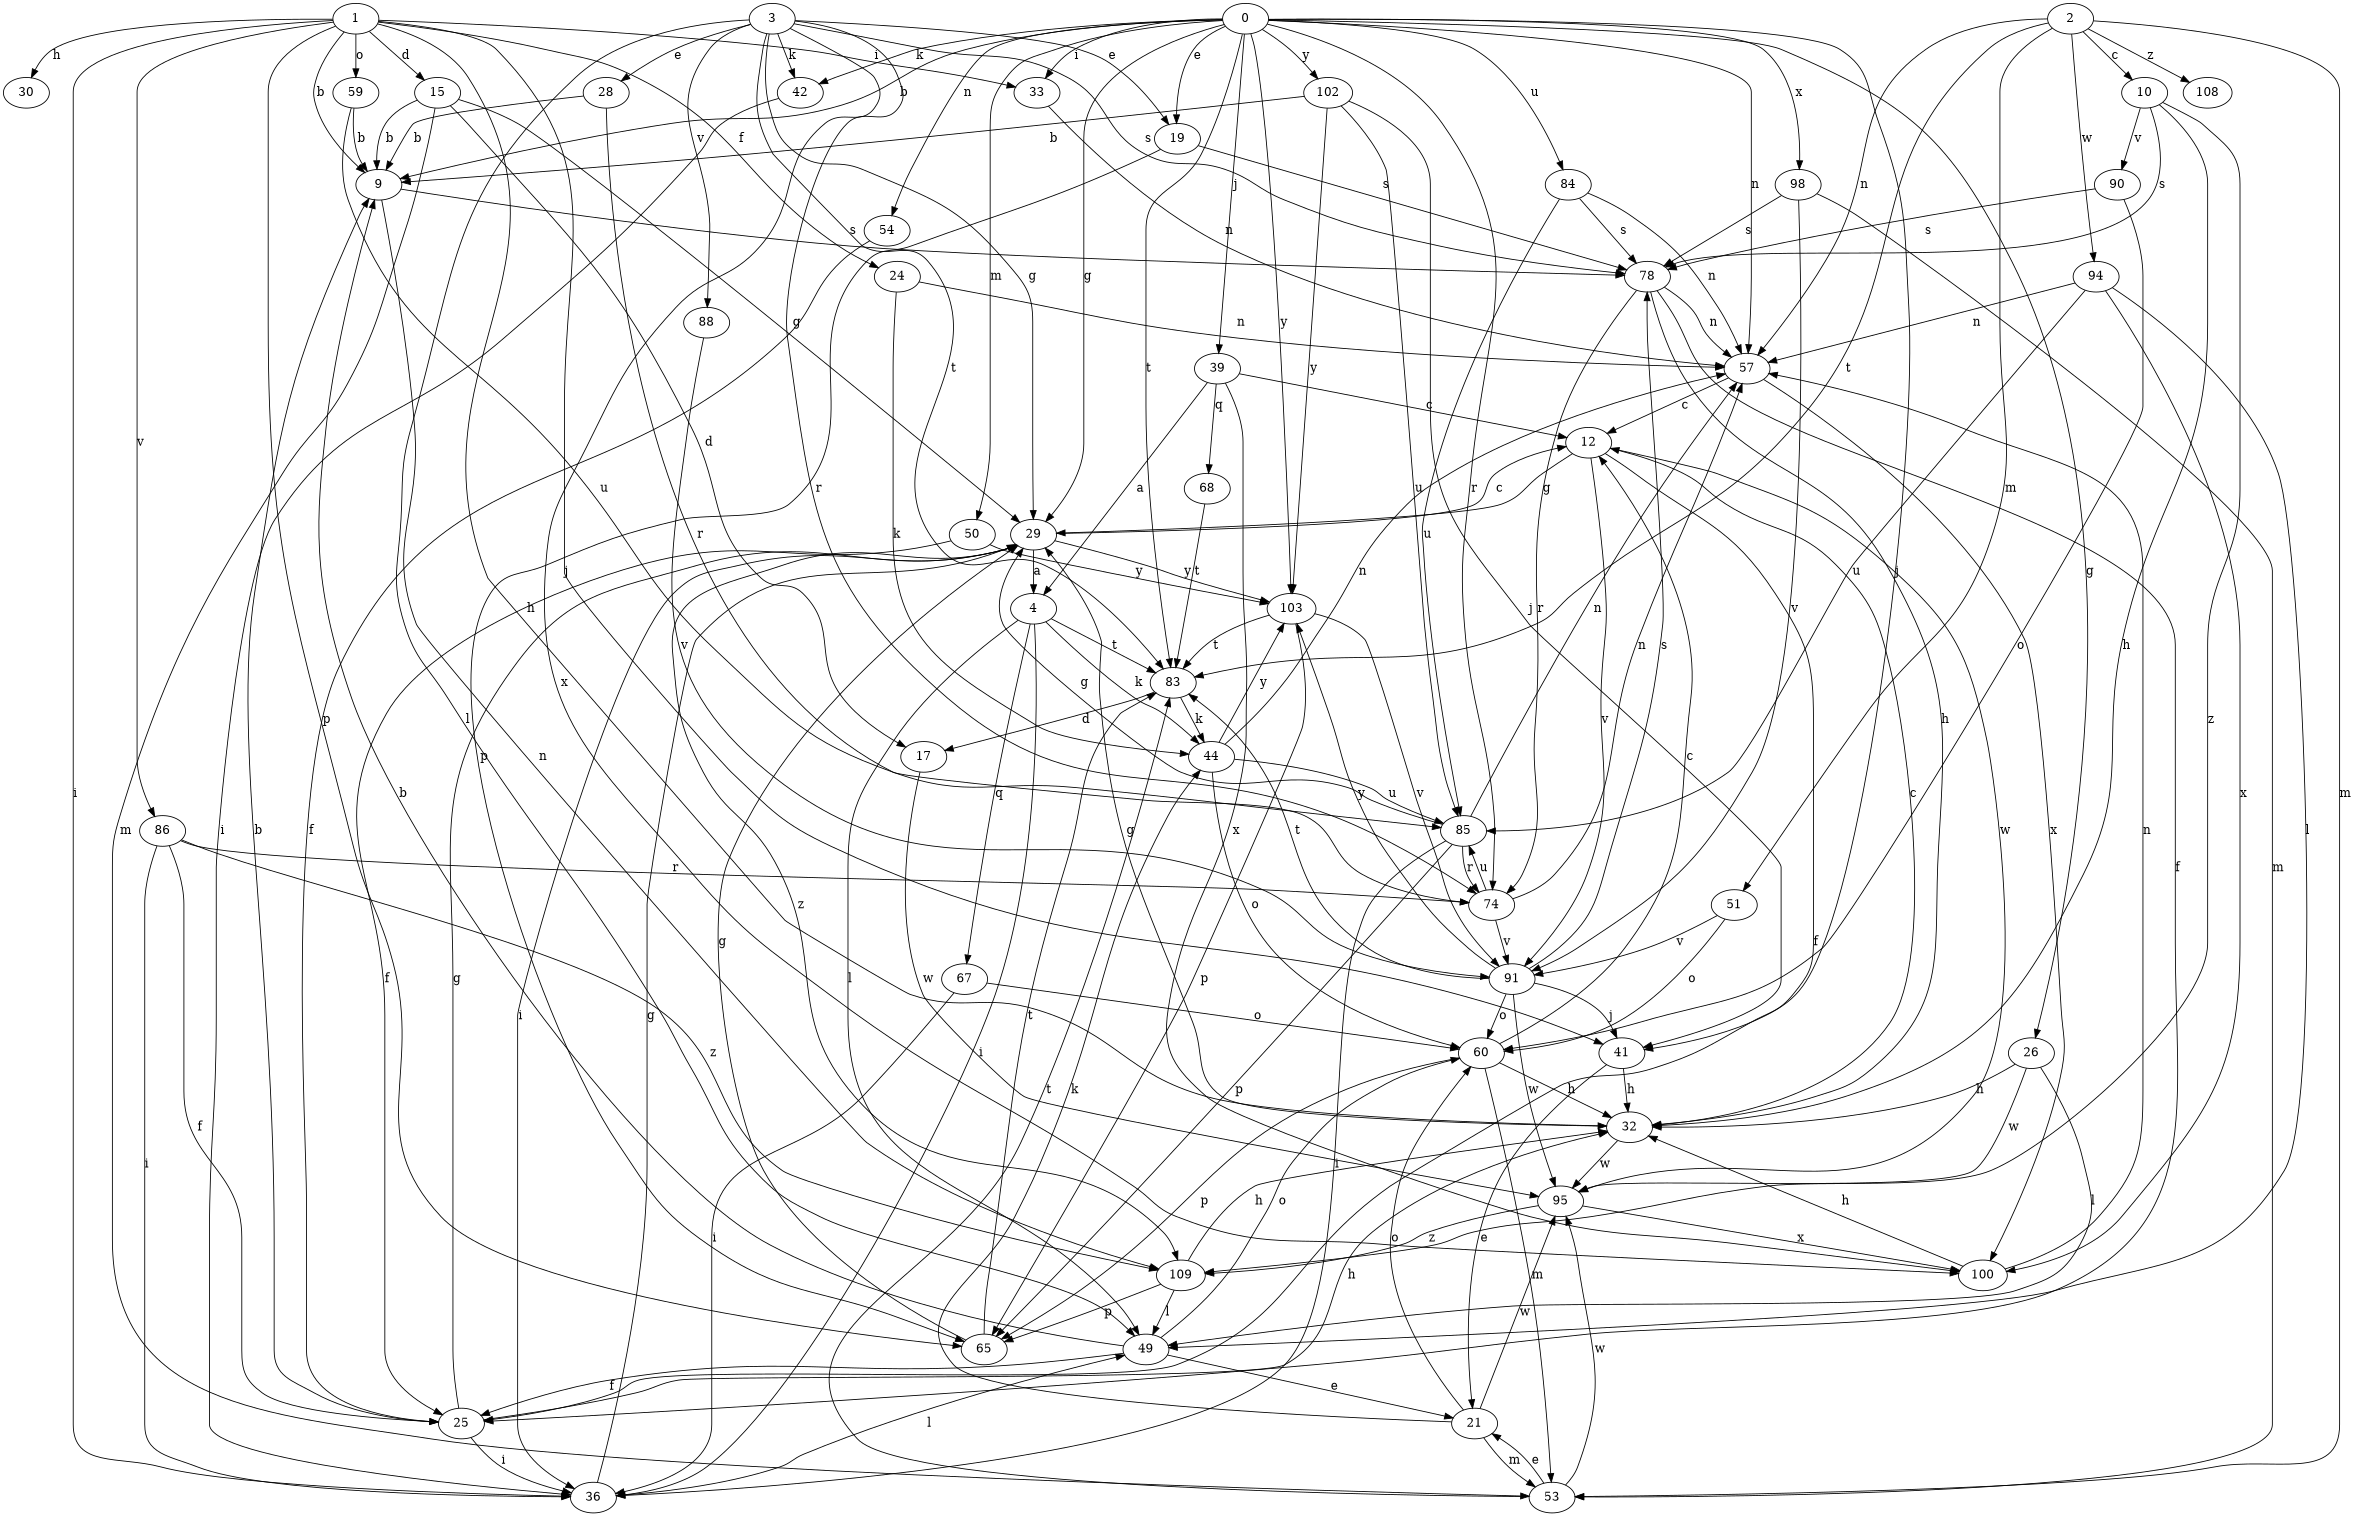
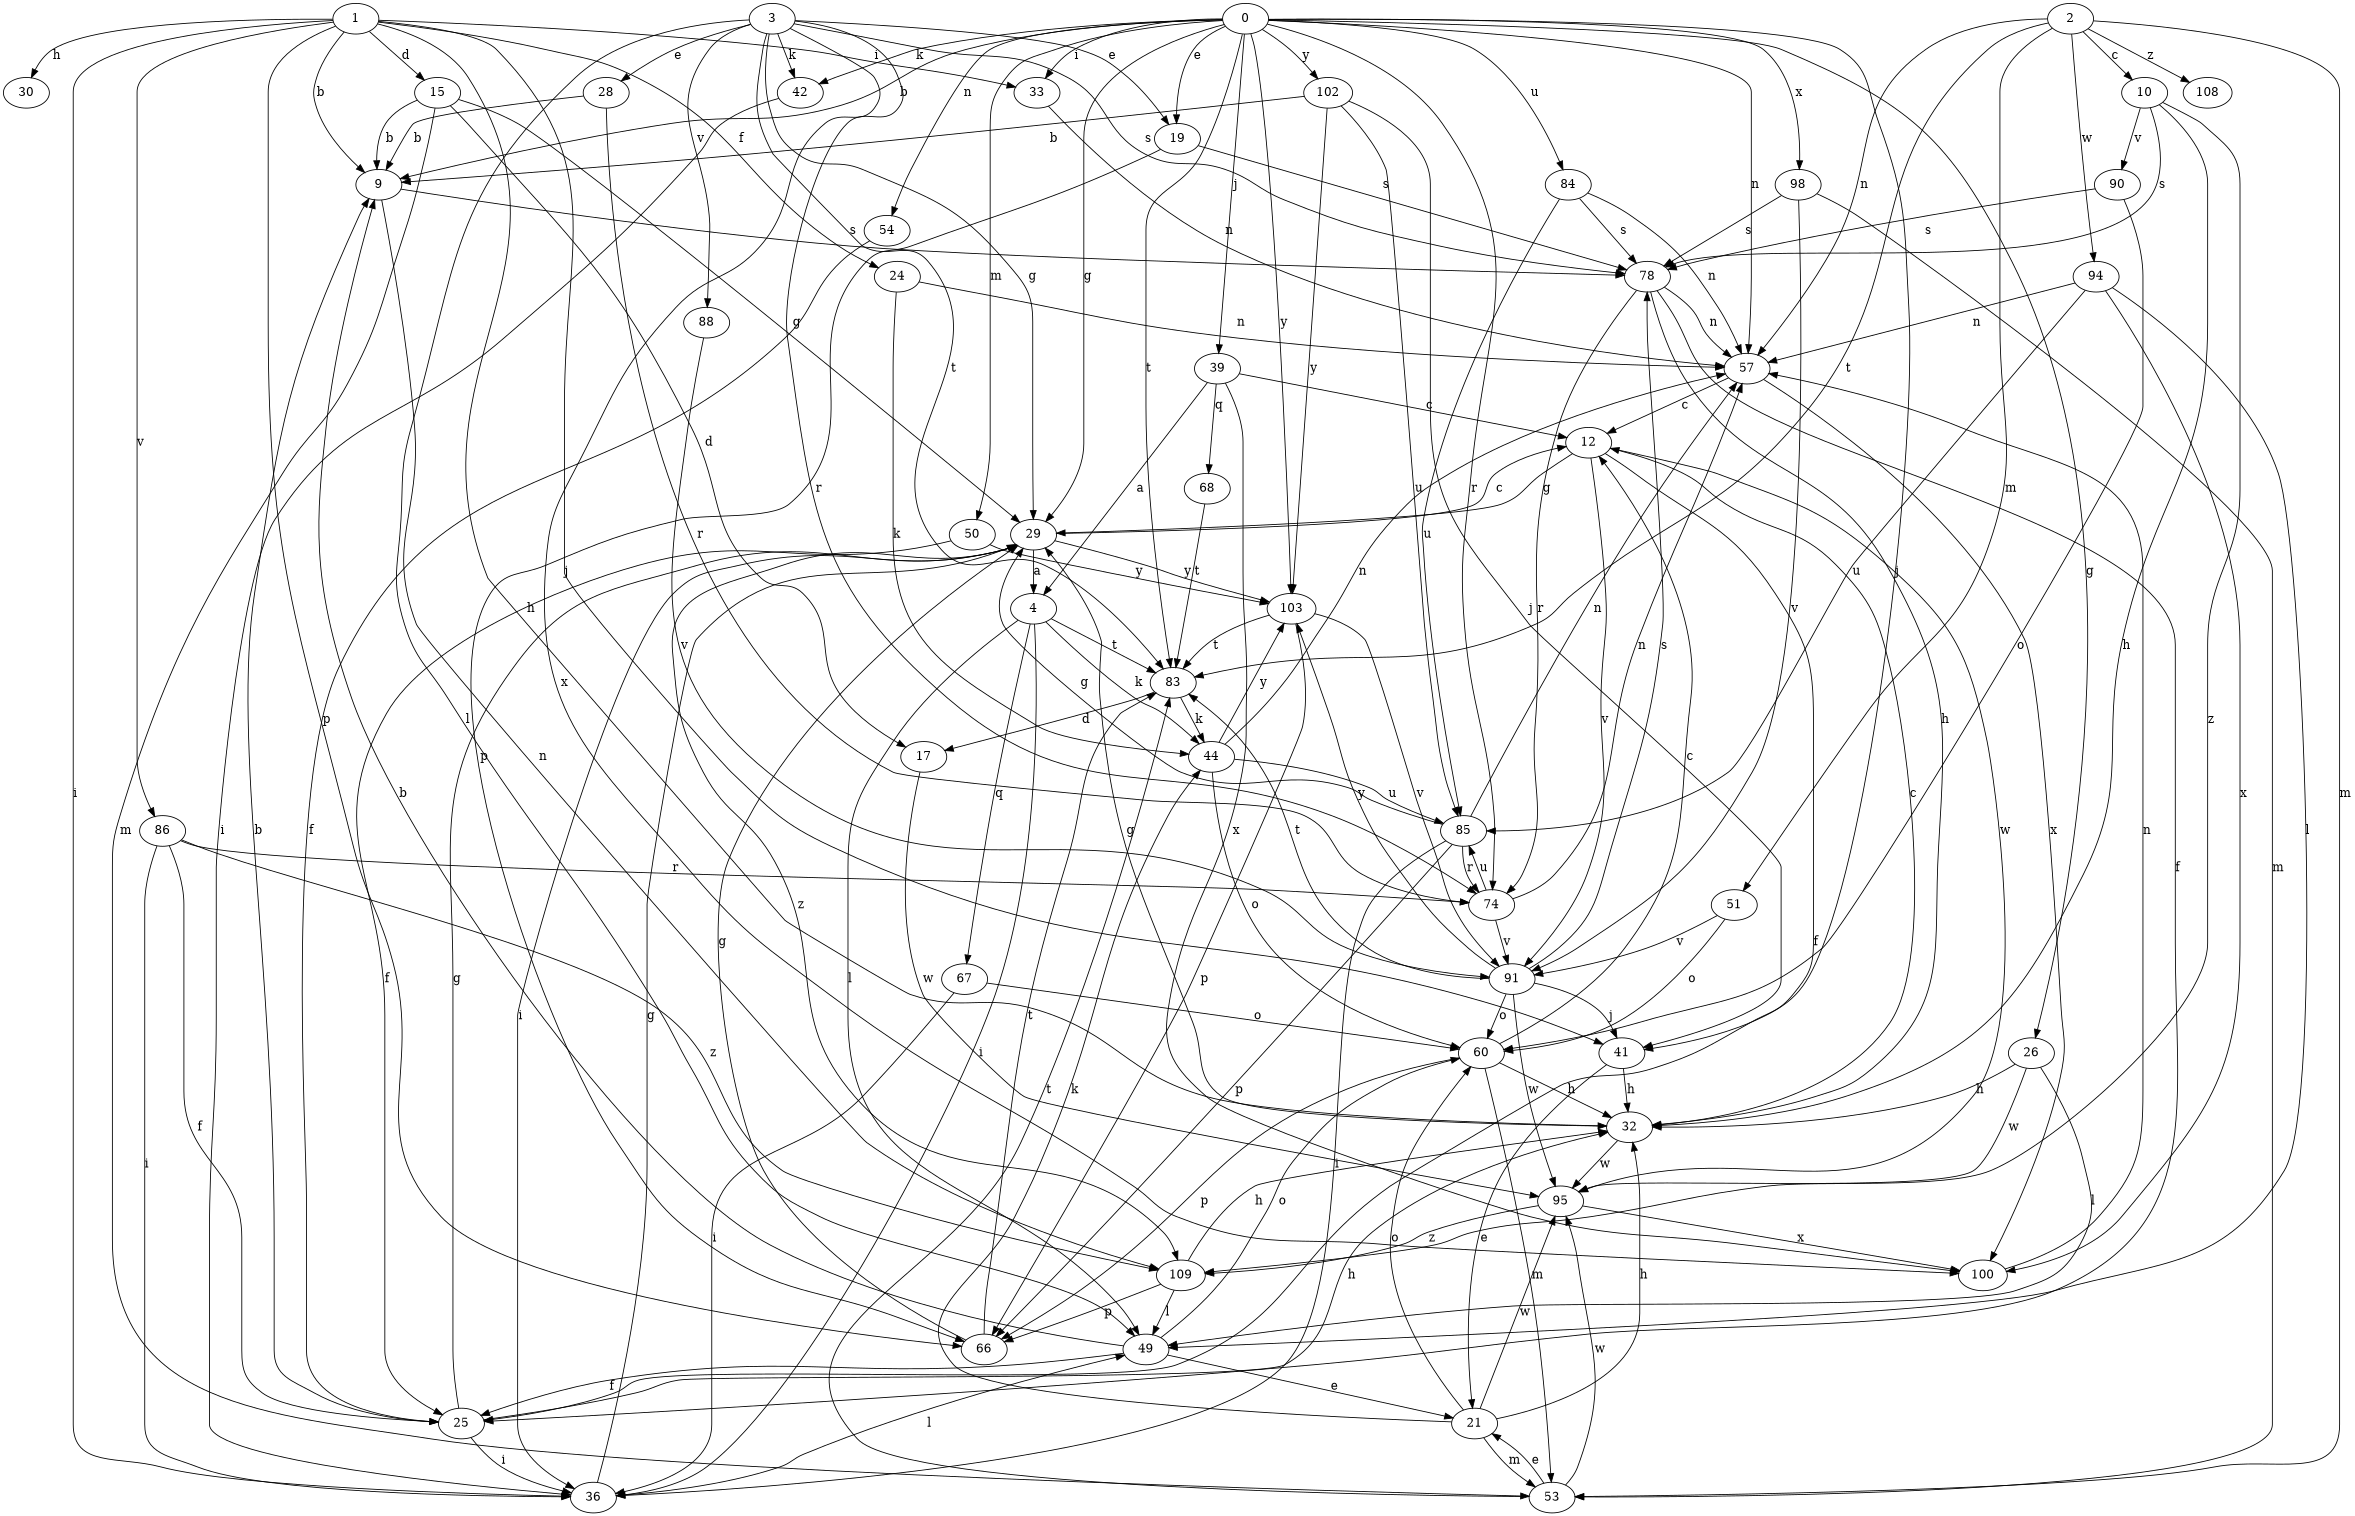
  strict digraph {
    0
    9
    19
    26
    29
    33
    39
    41
    42
    50
    54
    57
    74
    83
    84
    98
    102
    103
    78
    109
-   65
+   65 [label=66]
    32
    49
    95
    36
    4
    12
    100
    68
    21
    25
    91
    85
    44
    17
    53
    1
    15
    24
    30
-   59
    86
    2
    10
    51
    94
    108
    90
    60
    3
    n51 [label=28]
    88
    67
    0 -> 9 [label=b]
    0 -> 19 [label=e]
    0 -> 26 [label=g]
    0 -> 29 [label=g]
    0 -> 33 [label=i]
    0 -> 39 [label=j]
    0 -> 41 [label=j]
    0 -> 42 [label=k]
    0 -> 50 [label=m]
    0 -> 54 [label=n]
    0 -> 57 [label=n]
    0 -> 74 [label=r]
    0 -> 83 [label=t]
    0 -> 84 [label=u]
    0 -> 98 [label=x]
    0 -> 102 [label=y]
    0 -> 103 [label=y]
    9 -> 78 [label=s]
    9 -> 109 [label=n]
    19 -> 78 [label=s]
    19 -> 65 [label=p]
    26 -> 32 [label=h]
    26 -> 49 [label=l]
    26 -> 95 [label=w]
    29 -> 103 [label=y]
    29 -> 109 [label=z]
    29 -> 36 [label=i]
    29 -> 4 [label=a]
    29 -> 12 [label=c]
    33 -> 57 [label=n]
    39 -> 4 [label=a]
    39 -> 12 [label=c]
    39 -> 100 [label=x]
    39 -> 68 [label=q]
    41 -> 32 [label=h]
    41 -> 21 [label=e]
    42 -> 36 [label=i]
    50 -> 103 [label=y]
    50 -> 25 [label=f]
    54 -> 25 [label=f]
    57 -> 12 [label=c]
    57 -> 100 [label=x]
    74 -> 57 [label=n]
    74 -> 91 [label=v]
    74 -> 85 [label=u]
    83 -> 44 [label=k]
    83 -> 17 [label=d]
    84 -> 57 [label=n]
    84 -> 78 [label=s]
    84 -> 85 [label=u]
    98 -> 78 [label=s]
    98 -> 91 [label=v]
    98 -> 53 [label=m]
    102 -> 9 [label=b]
    102 -> 41 [label=j]
    102 -> 103 [label=y]
    102 -> 85 [label=u]
    103 -> 83 [label=t]
    103 -> 65 [label=p]
    103 -> 91 [label=v]
    78 -> 57 [label=n]
    78 -> 74 [label=r]
    78 -> 32 [label=h]
    78 -> 25 [label=f]
    109 -> 65 [label=p]
    109 -> 32 [label=h]
    109 -> 49 [label=l]
    65 -> 29 [label=g]
    65 -> 83 [label=t]
    32 -> 29 [label=g]
    32 -> 95 [label=w]
    32 -> 12 [label=c]
    49 -> 9 [label=b]
    49 -> 21 [label=e]
    49 -> 25 [label=f]
    49 -> 60 [label=o]
    95 -> 109 [label=z]
    95 -> 100 [label=x]
    36 -> 29 [label=g]
    36 -> 49 [label=l]
    4 -> 83 [label=t]
    4 -> 49 [label=l]
    4 -> 36 [label=i]
    4 -> 44 [label=k]
    4 -> 67 [label=q]
    12 -> 29 [label=g]
    12 -> 95 [label=w]
    12 -> 25 [label=f]
    12 -> 91 [label=v]
    100 -> 57 [label=n]
    68 -> 83 [label=t]
-   100 -> 32 [label=h]
+   21 -> 32 [label=h]
    21 -> 95 [label=w]
    21 -> 44 [label=k]
    21 -> 53 [label=m]
    21 -> 60 [label=o]
    25 -> 9 [label=b]
    25 -> 29 [label=g]
    25 -> 32 [label=h]
    25 -> 36 [label=i]
    91 -> 41 [label=j]
    91 -> 83 [label=t]
    91 -> 103 [label=y]
    91 -> 78 [label=s]
    91 -> 95 [label=w]
    91 -> 60 [label=o]
    85 -> 29 [label=g]
    85 -> 57 [label=n]
    85 -> 74 [label=r]
    85 -> 65 [label=p]
    85 -> 36 [label=i]
    44 -> 57 [label=n]
    44 -> 103 [label=y]
    44 -> 85 [label=u]
    44 -> 60 [label=o]
    17 -> 95 [label=w]
    53 -> 83 [label=t]
    53 -> 95 [label=w]
    53 -> 21 [label=e]
    1 -> 9 [label=b]
    1 -> 33 [label=i]
    1 -> 41 [label=j]
    1 -> 65 [label=p]
    1 -> 32 [label=h]
    1 -> 36 [label=i]
    1 -> 15 [label=d]
    1 -> 24 [label=f]
    1 -> 30 [label=h]
-   1 -> 59 [label=o]
    1 -> 86 [label=v]
    15 -> 9 [label=b]
    15 -> 29 [label=g]
    15 -> 17 [label=d]
    15 -> 53 [label=m]
    24 -> 57 [label=n]
    24 -> 44 [label=k]
-   59 -> 9 [label=b]
-   59 -> 85 [label=u]
    86 -> 74 [label=r]
    86 -> 109 [label=z]
    86 -> 36 [label=i]
    86 -> 25 [label=f]
    2 -> 57 [label=n]
    2 -> 83 [label=t]
    2 -> 53 [label=m]
    2 -> 10 [label=c]
    2 -> 51 [label=m]
    2 -> 94 [label=w]
    2 -> 108 [label=z]
    10 -> 78 [label=s]
    10 -> 109 [label=z]
    10 -> 32 [label=h]
    10 -> 90 [label=v]
    51 -> 91 [label=v]
    51 -> 60 [label=o]
    94 -> 57 [label=n]
    94 -> 49 [label=l]
    94 -> 100 [label=x]
    94 -> 85 [label=u]
    90 -> 78 [label=s]
    90 -> 60 [label=o]
    60 -> 65 [label=p]
    60 -> 32 [label=h]
    60 -> 12 [label=c]
    60 -> 53 [label=m]
    3 -> 19 [label=e]
    3 -> 29 [label=g]
    3 -> 42 [label=k]
    3 -> 74 [label=r]
    3 -> 83 [label=t]
    3 -> 78 [label=s]
    3 -> 49 [label=l]
    3 -> 100 [label=x]
    3 -> n51 [label=e]
    3 -> 88 [label=v]
    n51 -> 9 [label=b]
    n51 -> 74 [label=r]
    88 -> 91 [label=v]
    67 -> 36 [label=i]
    67 -> 60 [label=o]
  }
